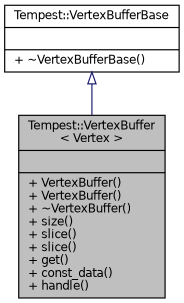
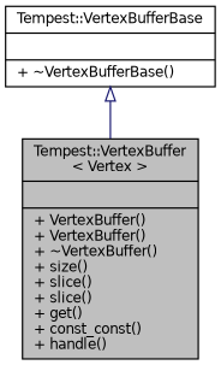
  digraph {
    node [color=black fontname=Helvetica fontsize=10 shape=record style=filled]
-   n1 [fillcolor=grey75 fontcolor=black height=0.2 label="{Tempest::VertexBuffer\l\< Vertex \>\n||+ VertexBuffer()\l+ VertexBuffer()\l+ ~VertexBuffer()\l+ size()\l+ slice()\l+ slice()\l+ get()\l+ const_data()\l+ handle()\l}" width=0.4]
+   n1 [fillcolor=grey75 fontcolor=black height=0.2 label="{Tempest::VertexBuffer\l\< Vertex \>\n||+ VertexBuffer()\l+ VertexBuffer()\l+ ~VertexBuffer()\l+ size()\l+ slice()\l+ slice()\l+ get()\l+ const_const()\l+ handle()\l}" width=0.4]
    n2 [fillcolor=white height=0.2 label="{Tempest::VertexBufferBase\n||+ ~VertexBufferBase()\l}" width=0.4]
    n2 -> n1 [arrowtail=onormal color=midnightblue dir=back fontname=Helvetica fontsize=10 labelfontname=Helvetica labelfontsize=10 style=solid]
  }
